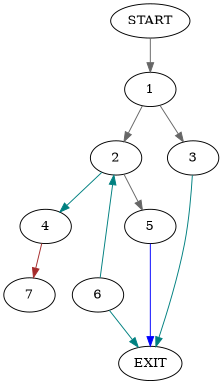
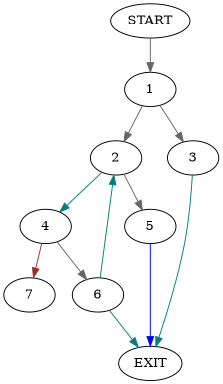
  digraph {
    edge [color=gray40]
    n1 [label=START]
    1
    2
    3
    n5 [label=EXIT]
    4
    5
    6
    7
    n1 -> 1
    1 -> 2
    1 -> 3
    2 -> 4 [color=teal]
    2 -> 5
    3 -> n5 [color=teal]
+   4 -> 6
    4 -> 7 [color=brown]
    5 -> n5 [color=blue]
    6 -> 2 [color=teal]
    6 -> n5 [color=teal]
  }
